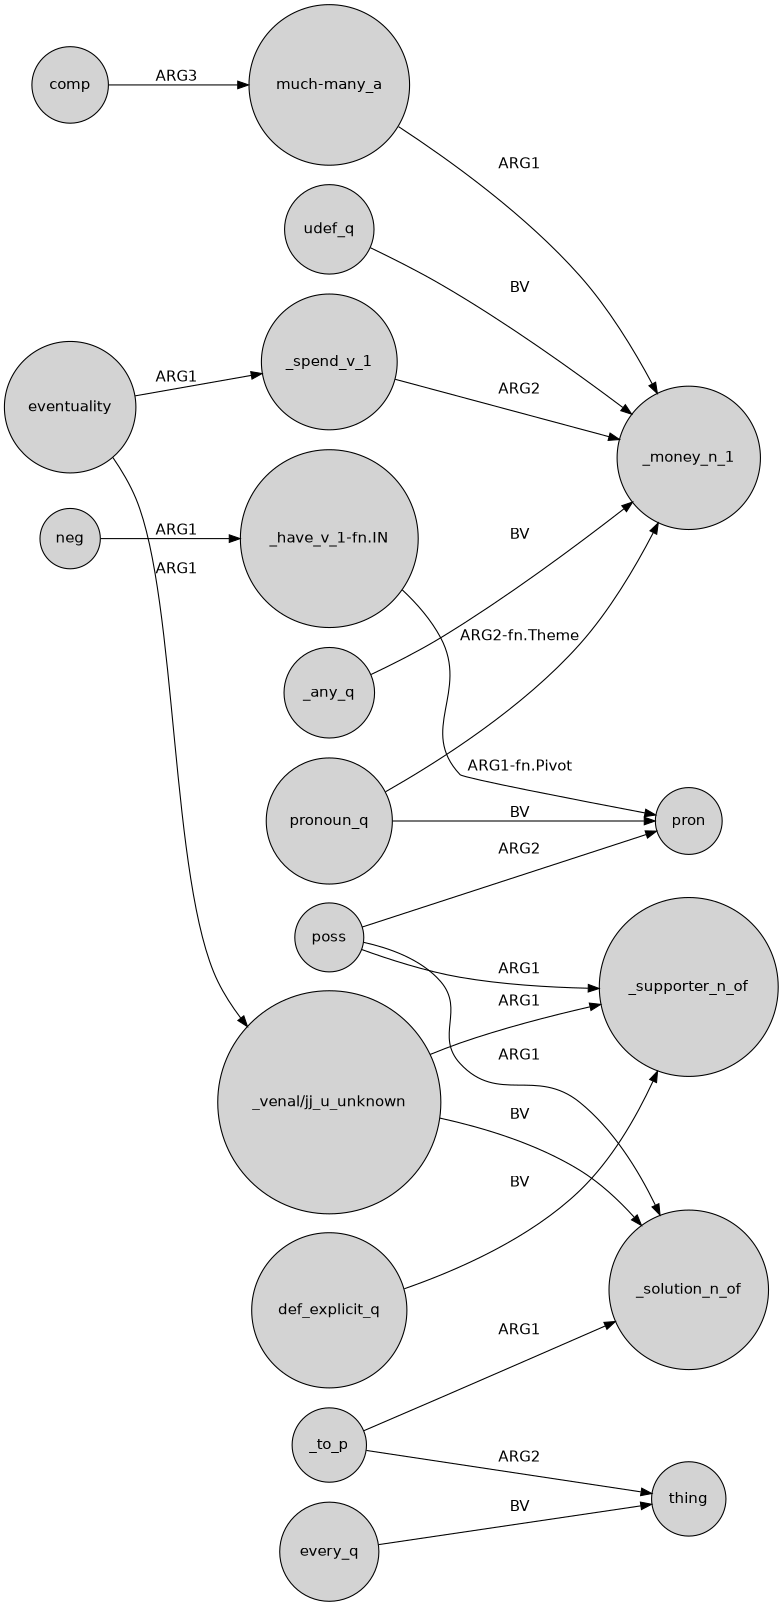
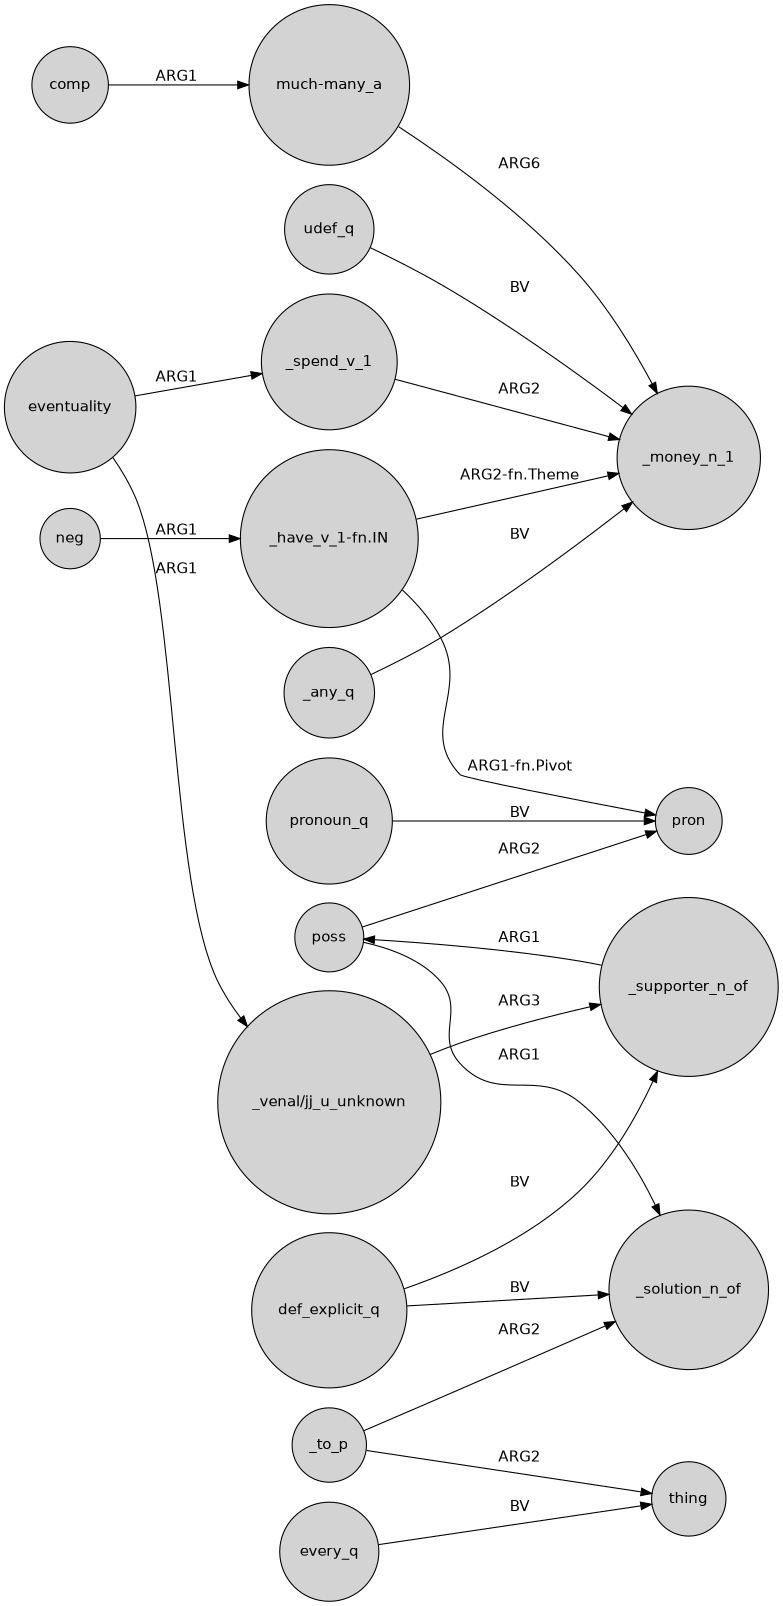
  digraph {
    fontname="DejaVu Sans"
    rankdir=LR
    node [fontname="DejaVu Sans" shape=circle style=filled]
    edge [fontname="DejaVu Sans"]
    _spend_v_1
    _money_n_1
    poss
    _solution_n_of
    _supporter_n_of
    pron
    udef_q
    neg
    "_have_v_1-fn.IN"
    "_venal/jj_u_unknown"
    every_q
    thing
    def_explicit_q
    _any_q
    _to_p
    pronoun_q
    "much-many_a"
    eventuality
    comp
    _spend_v_1 -> _money_n_1 [label=ARG2]
    poss -> _solution_n_of [label=ARG1]
-   poss -> _supporter_n_of [label=ARG1]
+   _supporter_n_of -> poss [label=ARG1]
    poss -> pron [label=ARG2]
    udef_q -> _money_n_1 [label=BV]
    neg -> "_have_v_1-fn.IN" [label=ARG1]
-   pronoun_q -> _money_n_1 [label="ARG2-fn.Theme"]
+   "_have_v_1-fn.IN" -> _money_n_1 [label="ARG2-fn.Theme"]
    "_have_v_1-fn.IN" -> pron [label="ARG1-fn.Pivot"]
-   "_venal/jj_u_unknown" -> _supporter_n_of [label=ARG1]
+   "_venal/jj_u_unknown" -> _supporter_n_of [label=ARG3]
    every_q -> thing [label=BV]
-   "_venal/jj_u_unknown" -> _solution_n_of [label=BV]
+   def_explicit_q -> _solution_n_of [label=BV]
    def_explicit_q -> _supporter_n_of [label=BV]
    _any_q -> _money_n_1 [label=BV]
-   _to_p -> _solution_n_of [label=ARG1]
+   _to_p -> _solution_n_of [label=ARG2]
    _to_p -> thing [label=ARG2]
    pronoun_q -> pron [label=BV]
-   "much-many_a" -> _money_n_1 [label=ARG1]
+   "much-many_a" -> _money_n_1 [label=ARG6]
    eventuality -> _spend_v_1 [label=ARG1]
    eventuality -> "_venal/jj_u_unknown" [label=ARG1]
-   comp -> "much-many_a" [label=ARG3]
+   comp -> "much-many_a" [label=ARG1]
  }
